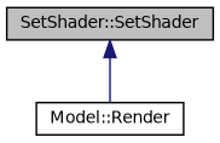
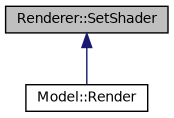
  digraph {
    rankdir=TB
    node [color=black fontname=Helvetica fontsize=10 shape=record style=filled]
-   n1 [fillcolor=grey75 fontcolor=black height=0.2 label="SetShader::SetShader" width=0.4]
+   n1 [fillcolor=grey75 fontcolor=black height=0.2 label="Renderer::SetShader" width=0.4]
    n2 [fillcolor=white height=0.2 label="Model::Render" width=0.4]
    n1 -> n2 [color=midnightblue dir=back fontname=Helvetica fontsize=10 labelfontname=Helvetica labelfontsize=10 style=solid]
  }
